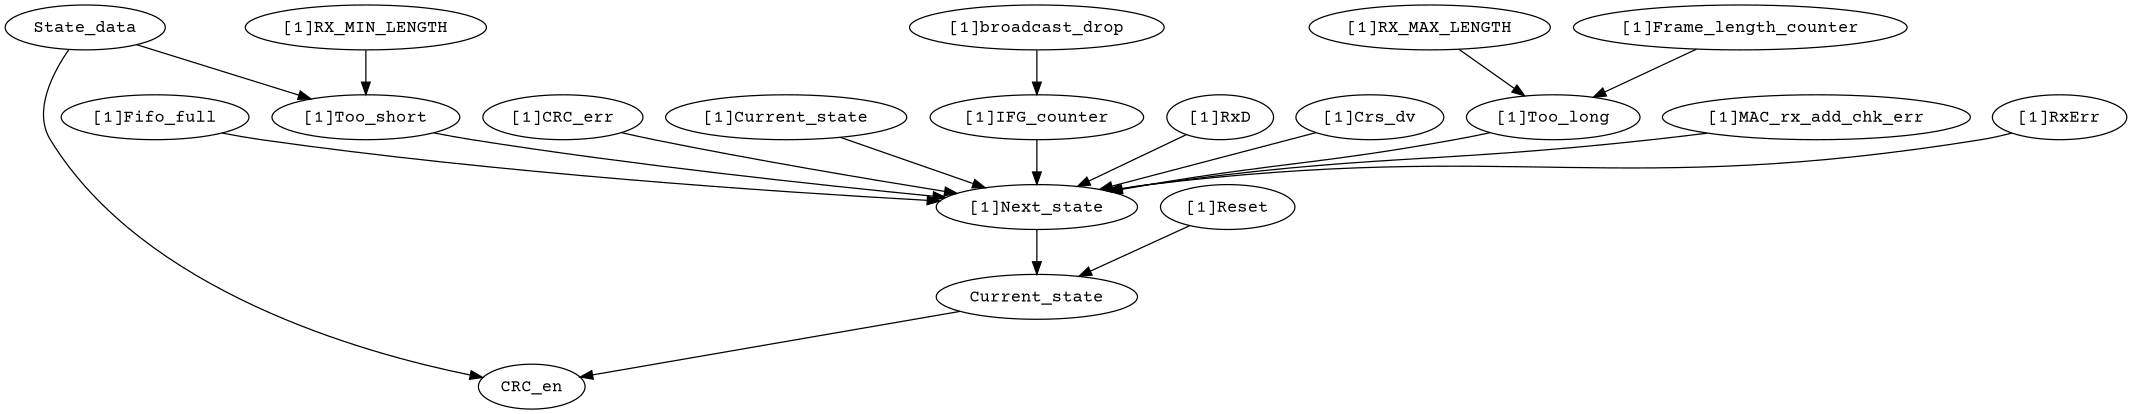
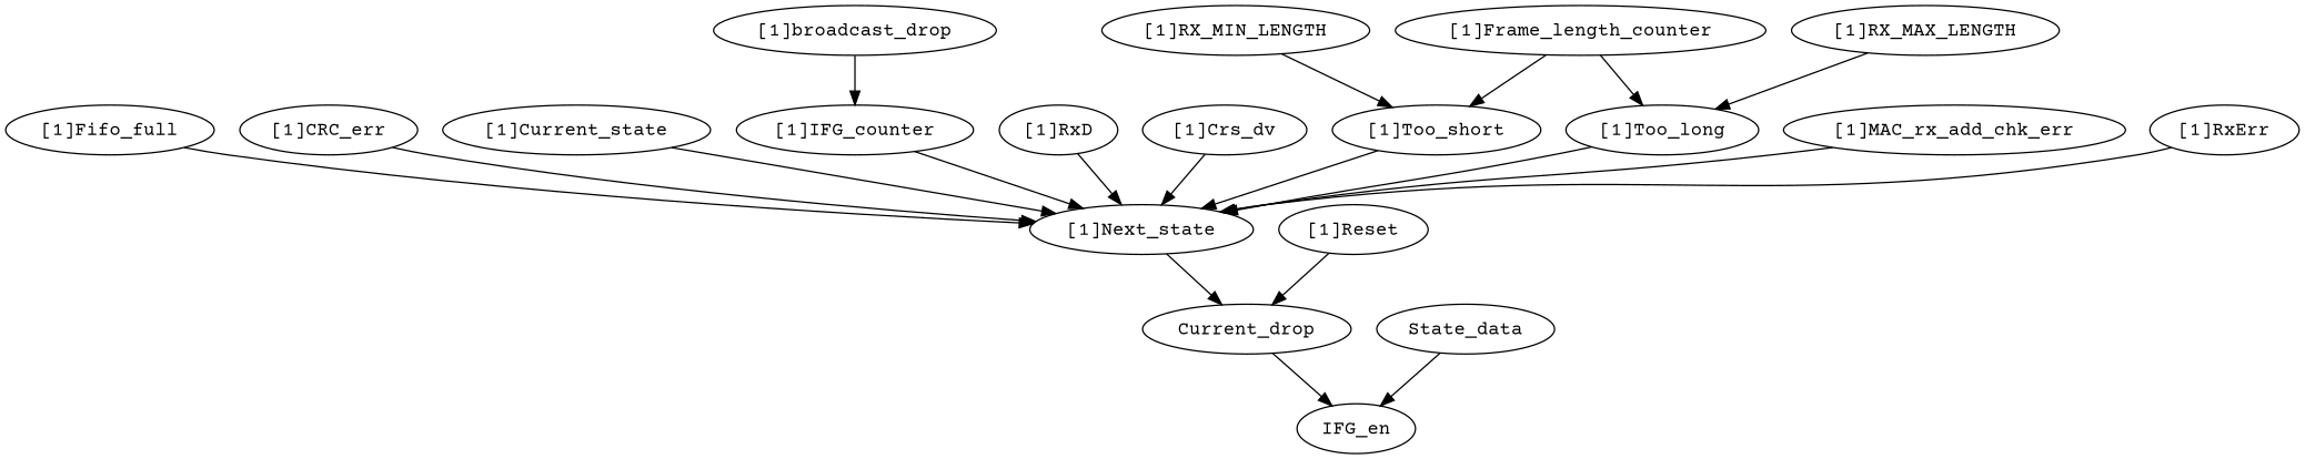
  strict digraph {
    fontname="Courier Prime"
    node [complexity=8 fontname="Courier Prime" importance=0.32631966767 rank=0.0407899584587]
    edge [fontname="Courier Prime"]
    "[1]Fifo_full" [complexity=5 importance=0.483273393956 rank=0.0966546787913]
    "[1]Next_state" [complexity=4 importance=0.156953726287 rank=0.0392384315717]
-   Current_state [complexity=2 importance=0.0581015699305 rank=0.0290507849653]
-   CRC_en [complexity=0 importance=0.0144827183754 rank=0.0]
+   Current_state [complexity=2 importance=0.0581015699305 rank=0.0290507849653 label=Current_drop]
+   CRC_en [complexity=0 importance=0.0144827183754 rank=0.0 label=IFG_en]
    "[1]CRC_err" [complexity=5 rank=0.0652639335339]
    "[1]Current_state" [complexity=15 importance=5.20860910064 rank=0.347240606709]
    "[1]IFG_counter" [complexity=6 importance=0.332088238238 rank=0.0553480397063]
    "[1]broadcast_drop"
    "[1]RxD" [importance=1.11340526256 rank=0.13917565782]
    "[1]Crs_dv" [complexity=16 importance=3.6288023179 rank=0.226800144868]
    "[1]Too_short" [complexity=10 importance=1.43171563632 rank=0.143171563632]
    "[1]RX_MAX_LENGTH" [complexity=16 importance=3.50365839287 rank=0.218978649555]
    "[1]Too_long" [complexity=14 importance=1.74562308889 rank=0.124687363492]
    State_data [complexity=2 importance=0.041377651847 rank=0.0206888259235]
    "[1]RX_MIN_LENGTH" [complexity=12 importance=2.87584348773 rank=0.239653623977]
    "[1]Frame_length_counter" [complexity=16 importance=3.50717173489 rank=0.219198233431]
    "[1]Reset" [complexity=3 importance=0.128615354957 rank=0.0428717849858]
    "[1]MAC_rx_add_chk_err"
    "[1]RxErr" [complexity=10 importance=1.27449642359 rank=0.127449642359]
    "[1]Fifo_full" -> "[1]Next_state"
    "[1]Next_state" -> Current_state
    Current_state -> CRC_en
    "[1]CRC_err" -> "[1]Next_state"
    "[1]Current_state" -> "[1]Next_state"
    "[1]IFG_counter" -> "[1]Next_state"
    "[1]broadcast_drop" -> "[1]IFG_counter"
    "[1]RxD" -> "[1]Next_state"
    "[1]Crs_dv" -> "[1]Next_state"
    "[1]Too_short" -> "[1]Next_state"
    "[1]RX_MAX_LENGTH" -> "[1]Too_long"
    "[1]Too_long" -> "[1]Next_state"
    State_data -> CRC_en
    "[1]RX_MIN_LENGTH" -> "[1]Too_short"
-   State_data -> "[1]Too_short"
+   "[1]Frame_length_counter" -> "[1]Too_short"
    "[1]Frame_length_counter" -> "[1]Too_long"
    "[1]Reset" -> Current_state
    "[1]MAC_rx_add_chk_err" -> "[1]Next_state"
    "[1]RxErr" -> "[1]Next_state"
  }
